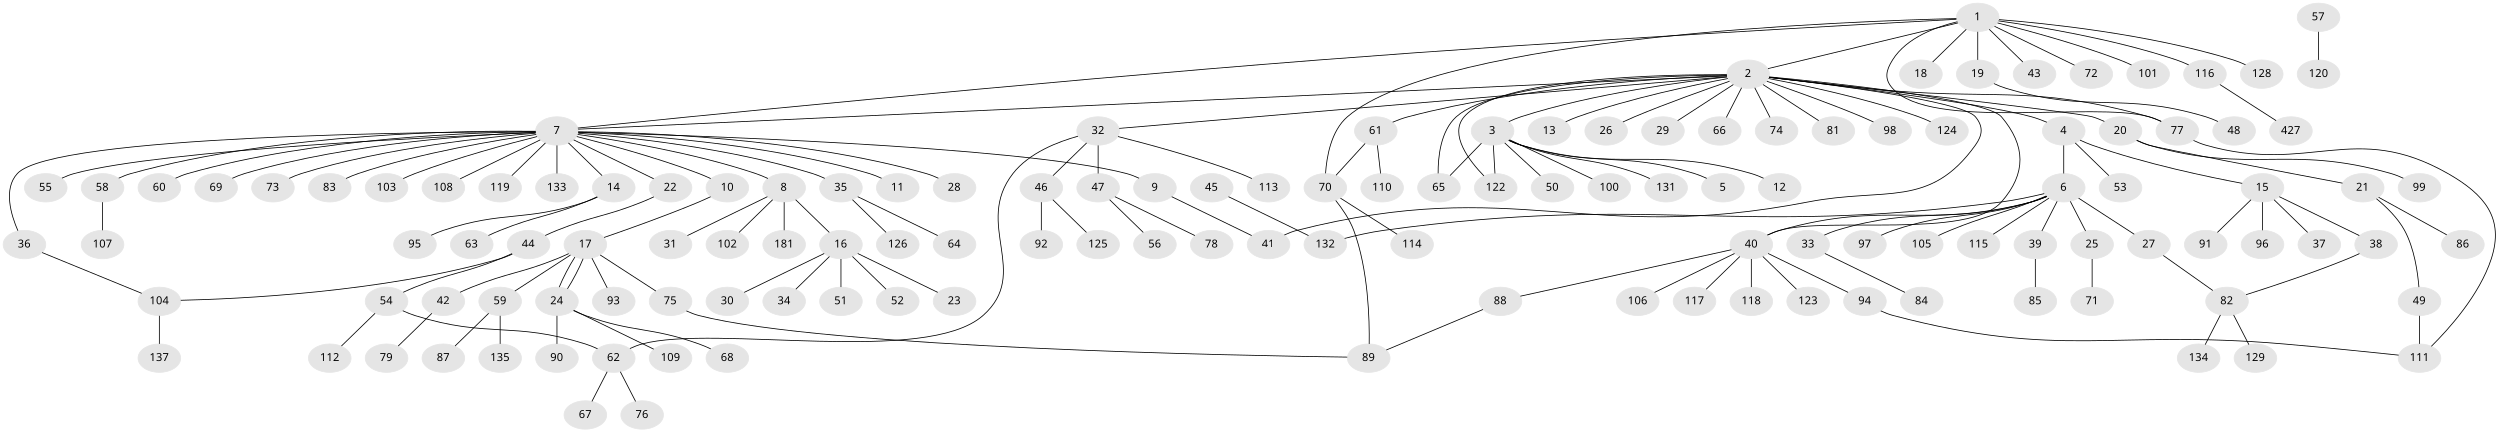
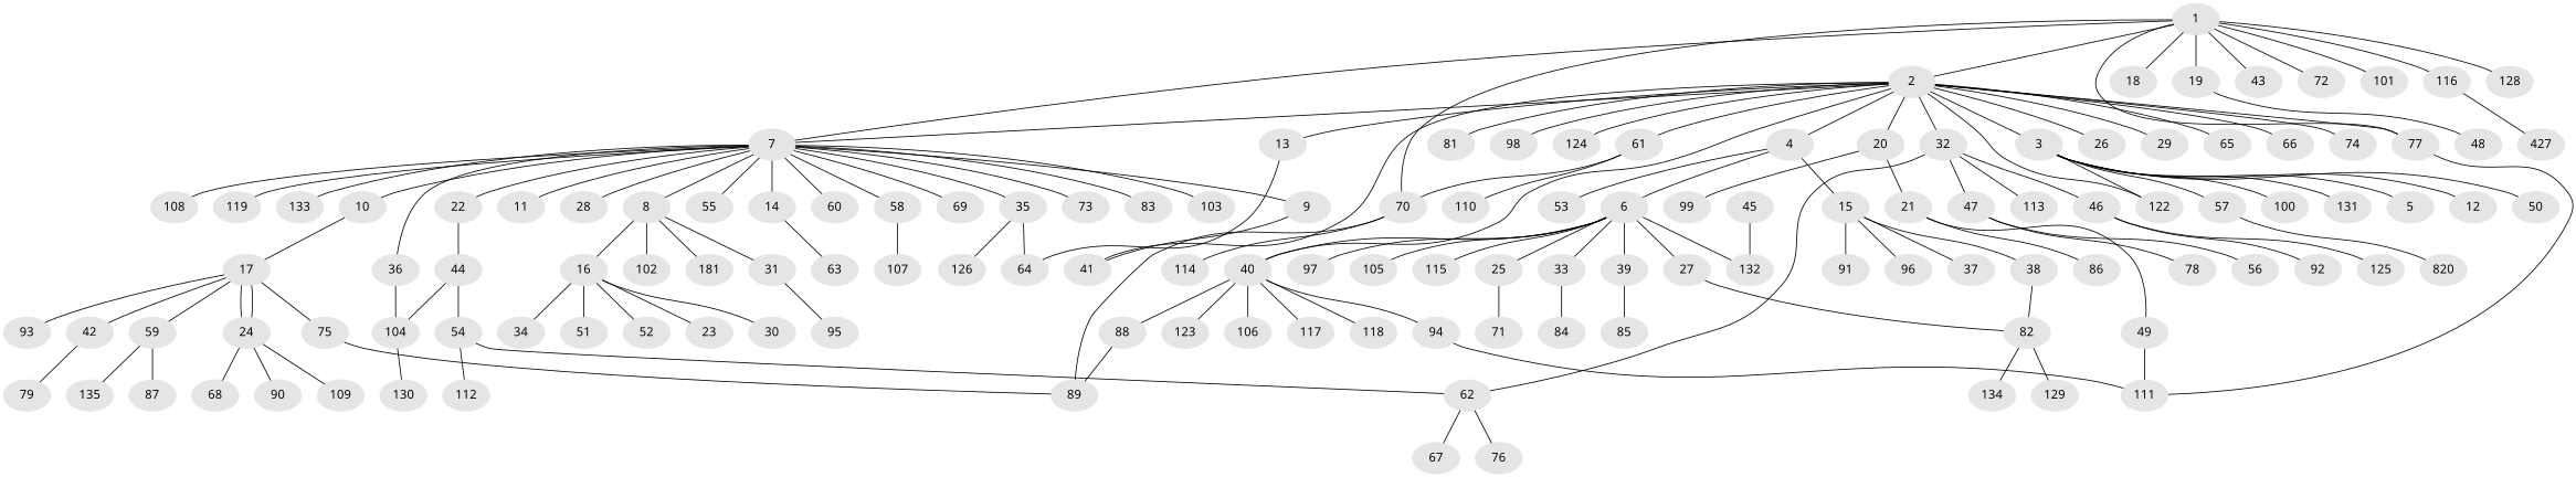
  graph {
    fontname="Noto Sans"
    node [color=gray90 fontname="Noto Sans" style=filled]
    edge [fontname="Noto Sans"]
    1
    2
    7
    18
    19
    43
    70
    72
    77
    101
    116
    128
    3
    4
    13
    20
    26
    29
    32
    40
    41
    61
    65
    66
    74
    81
    98
    122
    124
    8
    9
    10
    11
    14
    22
    28
    35
    36
    55
    58
    60
    69
    73
    83
    103
    108
    119
    133
    48
    89
    114
    111
    n53 [label=427]
    5
    12
    50
    57
    100
    131
    6
    15
    53
    64
    21
    99
    46
    47
    62
    113
    88
    94
    106
    117
    118
    123
    110
-   120
+   120 [label=820]
    25
    27
    33
    39
    97
    105
    115
    132
    37
    38
    91
    96
    71
    82
    84
    85
    45
    16
    31
    102
    n98 [label=181]
    17
    63
    44
    126
    104
    107
    23
    30
    34
    51
    52
    95
    24
    42
    59
    75
    93
    68
    90
    109
    79
    87
    135
    49
    86
    54
    129
    134
    92
    125
    56
    78
    67
    76
-   130 [label=137]
+   130
    112
    1 -- 2
    1 -- 7
    1 -- 18
    1 -- 19
    1 -- 43
    1 -- 70
    1 -- 72
    1 -- 77
    1 -- 101
    1 -- 116
    1 -- 128
    2 -- 7
    2 -- 77
    2 -- 3
    2 -- 4
    2 -- 13
    2 -- 20
    2 -- 26
    2 -- 29
    2 -- 32
    2 -- 40
    2 -- 41
    2 -- 61
    2 -- 65
    2 -- 66
    2 -- 74
    2 -- 81
    2 -- 98
    2 -- 122
    2 -- 124
    7 -- 8
    7 -- 9
    7 -- 10
    7 -- 11
    7 -- 14
    7 -- 22
    7 -- 28
    7 -- 35
    7 -- 36
    7 -- 55
    7 -- 58
    7 -- 60
    7 -- 69
    7 -- 73
    7 -- 83
    7 -- 103
    7 -- 108
    7 -- 119
    7 -- 133
    19 -- 48
    70 -- 89
    70 -- 114
    77 -- 111
    116 -- n53
    3 -- 122
    3 -- 5
    3 -- 12
    3 -- 50
-   3 -- 65
+   3 -- 57
    3 -- 100
    3 -- 131
    4 -- 6
    4 -- 15
    4 -- 53
+   13 -- 64
    20 -- 21
    20 -- 99
    32 -- 46
    32 -- 47
    32 -- 62
    32 -- 113
    40 -- 88
    40 -- 94
    40 -- 106
    40 -- 117
    40 -- 118
    40 -- 123
    61 -- 70
    61 -- 110
    8 -- 16
    8 -- 31
    8 -- 102
    8 -- n98
    9 -- 41
    10 -- 17
    14 -- 63
    22 -- 44
    35 -- 64
    35 -- 126
    36 -- 104
    58 -- 107
    57 -- 120
    6 -- 40
    6 -- 25
    6 -- 27
    6 -- 33
    6 -- 39
    6 -- 97
    6 -- 105
    6 -- 115
    6 -- 132
    15 -- 37
    15 -- 38
    15 -- 91
    15 -- 96
    21 -- 49
    21 -- 86
    46 -- 92
    46 -- 125
    47 -- 56
    47 -- 78
    62 -- 67
    62 -- 76
    88 -- 89
    94 -- 111
    25 -- 71
    27 -- 82
    33 -- 84
    39 -- 85
    38 -- 82
    82 -- 129
    82 -- 134
    45 -- 132
    16 -- 23
    16 -- 30
    16 -- 34
    16 -- 51
    16 -- 52
-   14 -- 95
+   31 -- 95
    17 -- 24
    17 -- 24
    17 -- 42
    17 -- 59
    17 -- 75
    17 -- 93
    44 -- 104
    44 -- 54
    104 -- 130
    24 -- 68
    24 -- 90
    24 -- 109
    42 -- 79
    59 -- 87
    59 -- 135
    75 -- 89
    49 -- 111
    54 -- 62
    54 -- 112
  }
